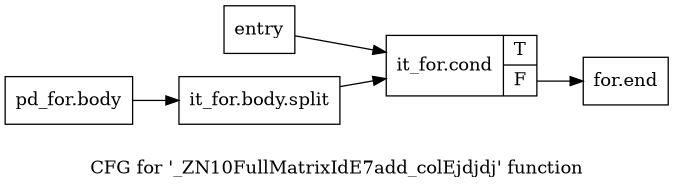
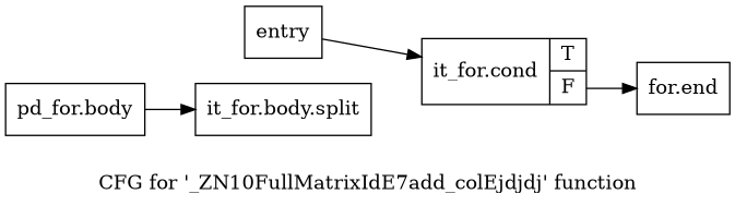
  digraph {
    label="CFG for '_ZN10FullMatrixIdE7add_colEjdjdj' function"
    rankdir=LR
    node [shape=record]
    n1 [label="{entry}"]
    n2 [label="{it_for.cond|{<s0>T|<s1>F}}"]
    n3 [label="{for.end}"]
    n4 [label="{pd_for.body}"]
    n5 [label="{it_for.body.split}"]
    n1 -> n2
    n2 -> n3 [tailport=s1]
    n4 -> n5
-   n5 -> n2
  }
